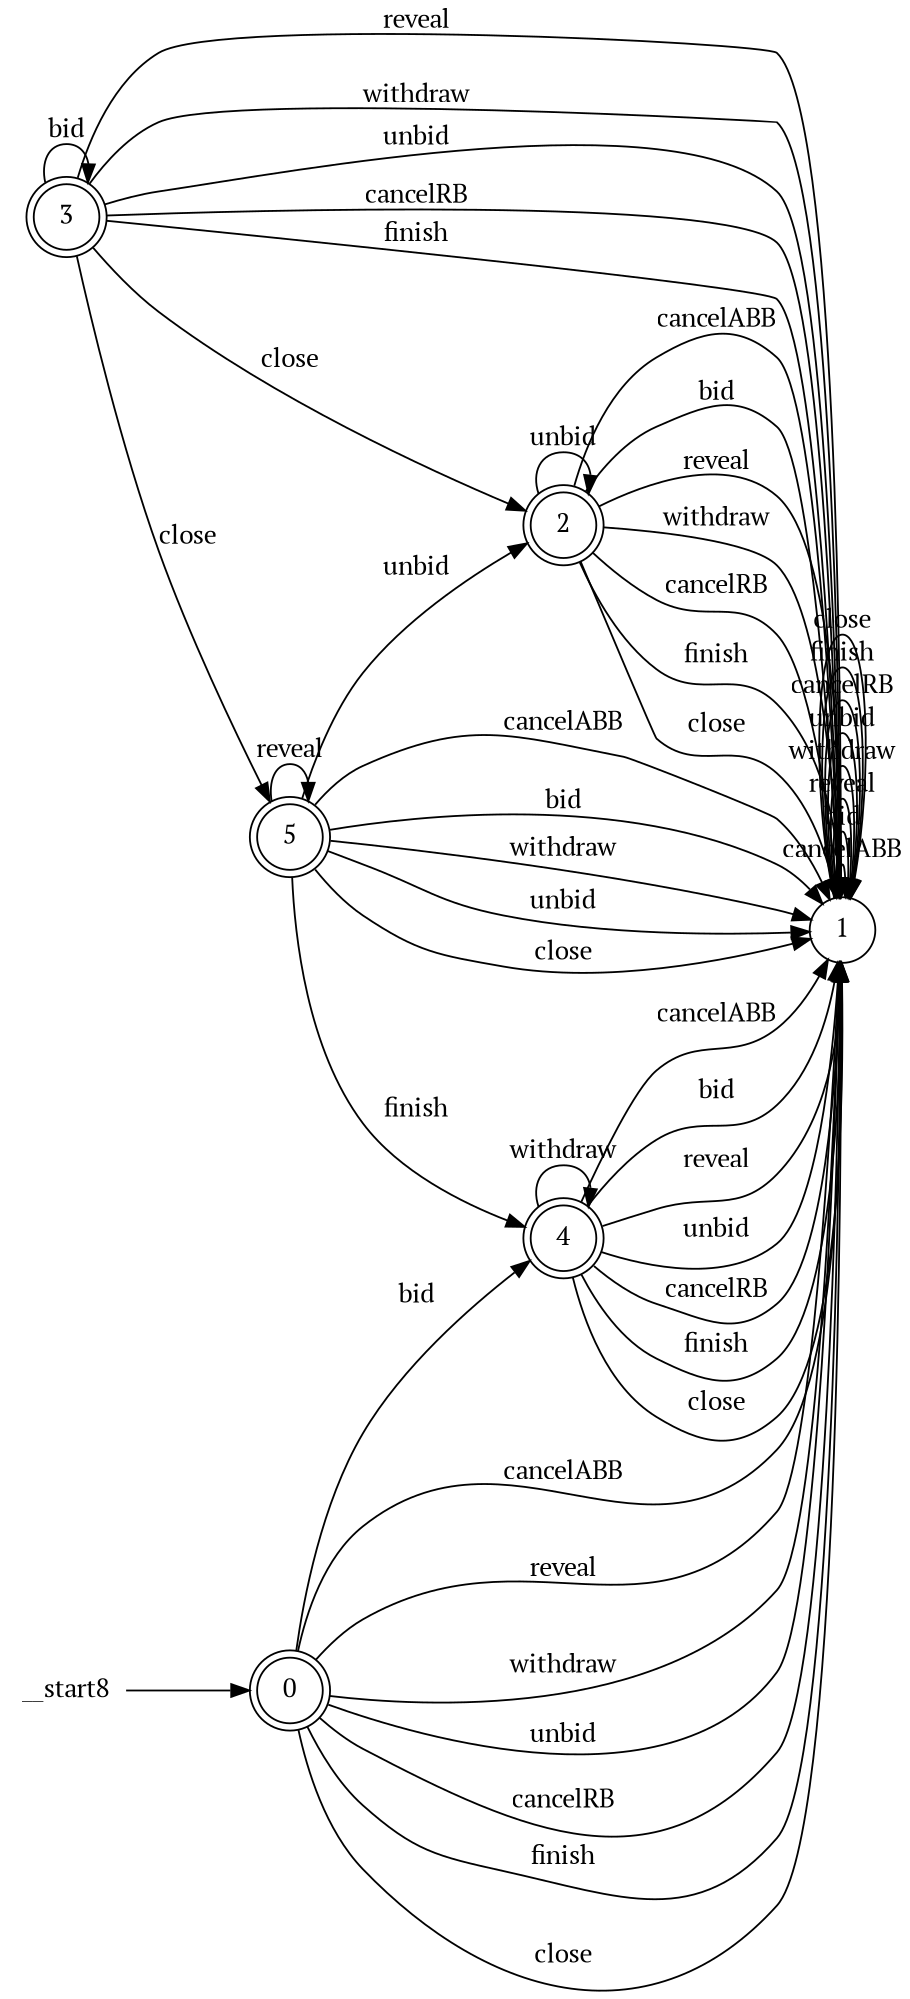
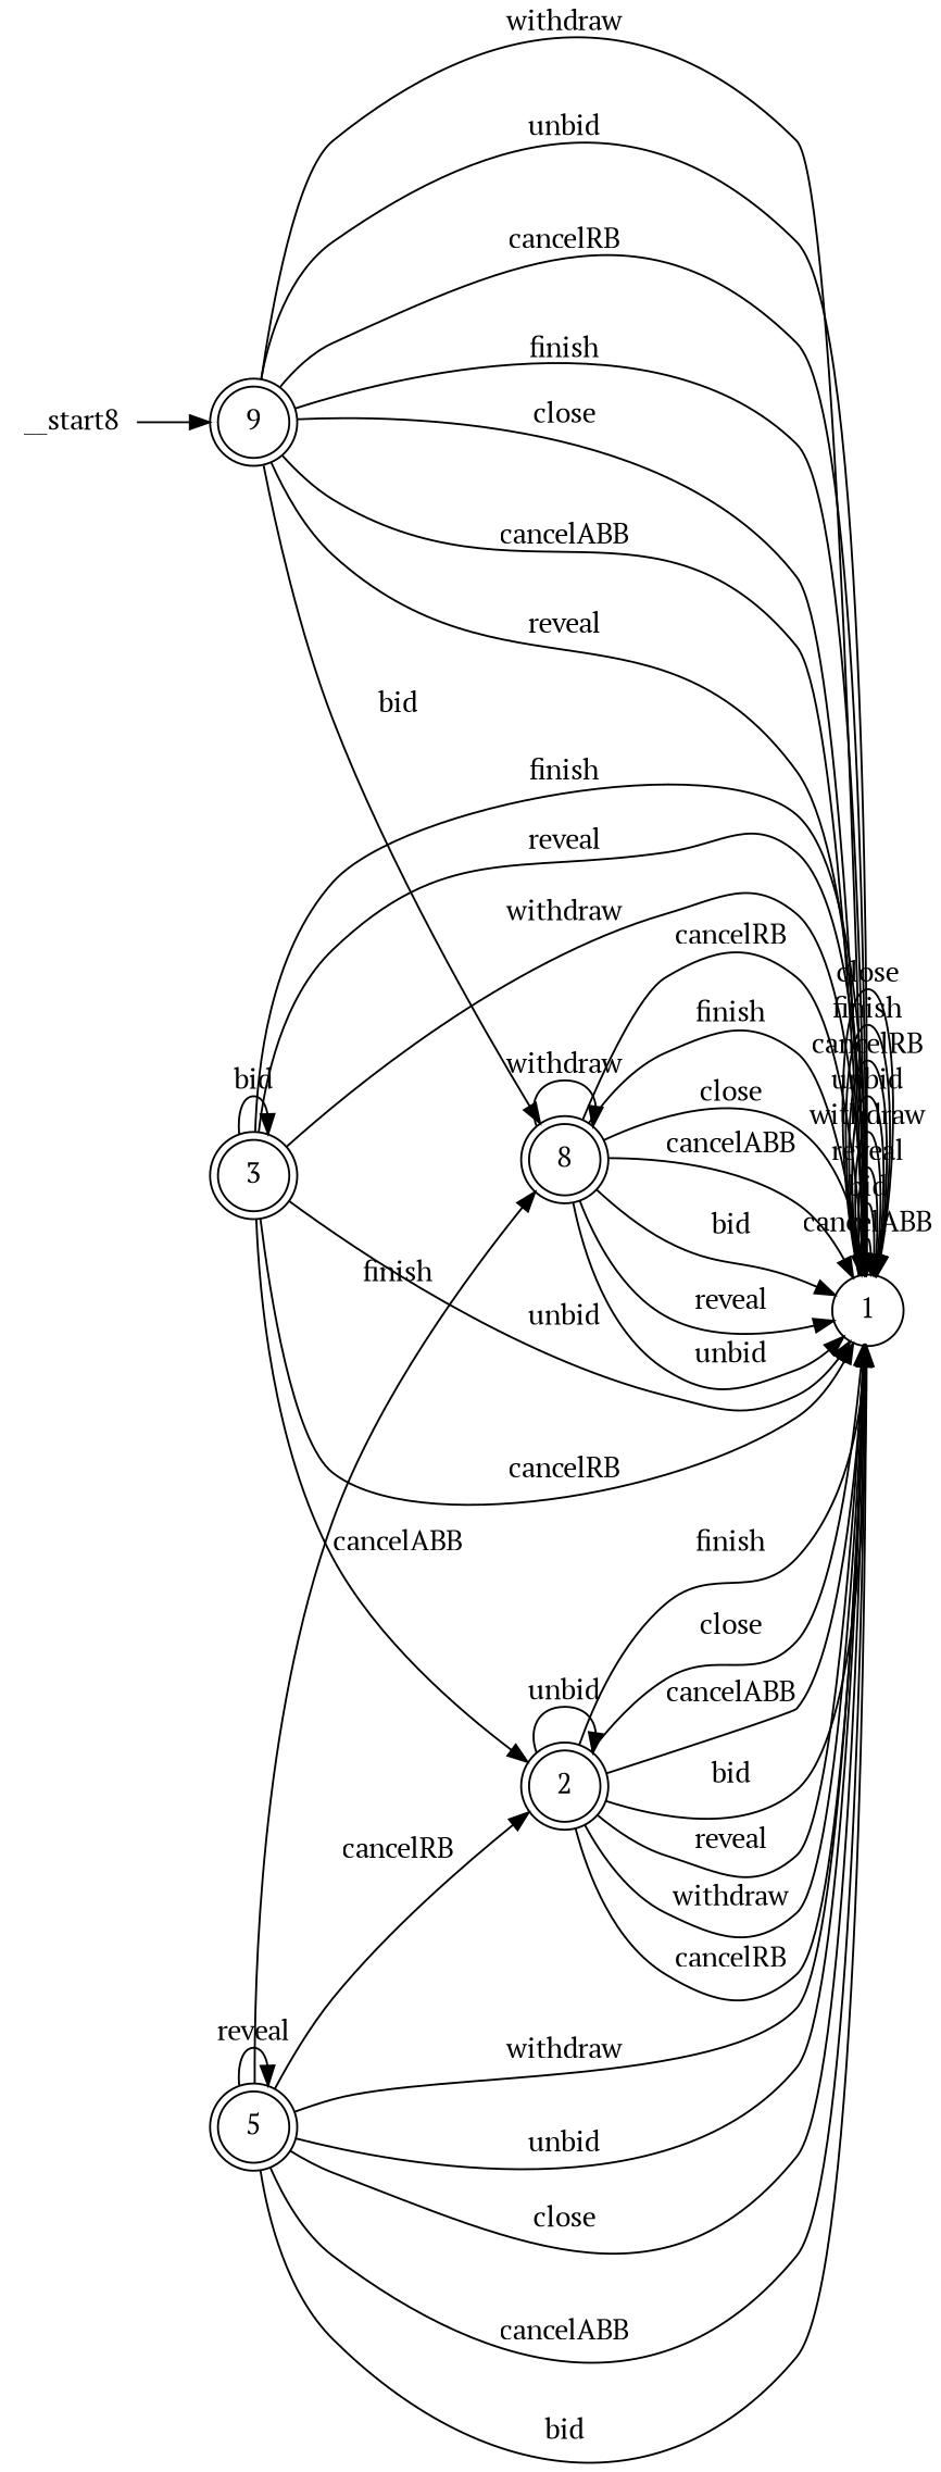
  digraph {
    fontname="PT Serif"
    rankdir=LR
    node [fontname="PT Serif" shape=doublecircle]
    edge [fontname="PT Serif"]
-   n1 [label=0]
+   n1 [label=9]
    n2 [label=1 shape=circle]
-   n3 [label=4]
+   n3 [label=8]
    n4 [label=3]
    n5 [label=2]
    n6 [label=5]
    n7 [height=0 label=__start8 shape=none width=0]
    n1 -> n2 [label=cancelABB]
    n1 -> n2 [label=reveal]
    n1 -> n2 [label=withdraw]
    n1 -> n2 [label=unbid]
    n1 -> n2 [label=cancelRB]
    n1 -> n2 [label=finish]
    n1 -> n2 [label=close]
    n1 -> n3 [label=bid]
    n2 -> n2 [label=cancelABB]
    n2 -> n2 [label=bid]
    n2 -> n2 [label=reveal]
    n2 -> n2 [label=withdraw]
    n2 -> n2 [label=unbid]
    n2 -> n2 [label=cancelRB]
    n2 -> n2 [label=finish]
    n2 -> n2 [label=close]
    n3 -> n2 [label=cancelABB]
    n3 -> n2 [label=bid]
    n3 -> n2 [label=reveal]
    n3 -> n2 [label=unbid]
    n3 -> n2 [label=cancelRB]
    n3 -> n2 [label=finish]
    n3 -> n2 [label=close]
    n3 -> n3 [label=withdraw]
    n4 -> n2 [label=reveal]
    n4 -> n2 [label=withdraw]
    n4 -> n2 [label=unbid]
    n4 -> n2 [label=cancelRB]
    n4 -> n2 [label=finish]
    n4 -> n4 [label=bid]
-   n4 -> n5 [label=close]
-   n4 -> n6 [label=close]
+   n4 -> n5 [label=cancelABB]
    n5 -> n2 [label=cancelABB]
    n5 -> n2 [label=bid]
    n5 -> n2 [label=reveal]
    n5 -> n2 [label=withdraw]
    n5 -> n2 [label=cancelRB]
    n5 -> n2 [label=finish]
    n5 -> n2 [label=close]
    n5 -> n5 [label=unbid]
    n6 -> n2 [label=cancelABB]
    n6 -> n2 [label=bid]
    n6 -> n2 [label=withdraw]
    n6 -> n2 [label=unbid]
    n6 -> n2 [label=close]
    n6 -> n3 [label=finish]
-   n6 -> n5 [label=unbid]
+   n6 -> n5 [label=cancelRB]
    n6 -> n6 [label=reveal]
    n7 -> n1
  }
